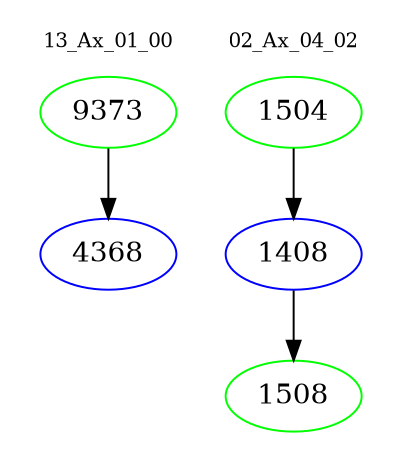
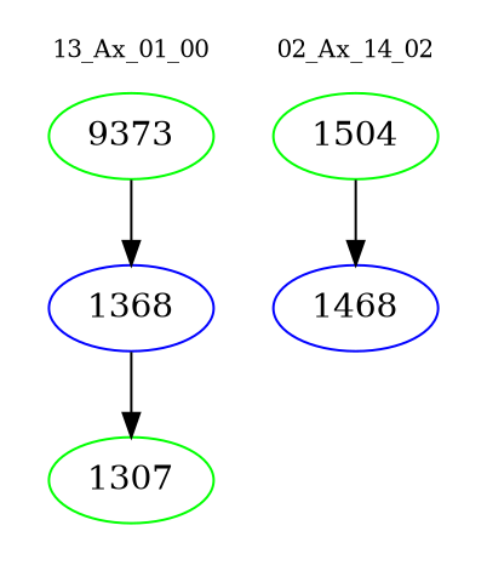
  digraph {
    node [color=green]
    edge [color=black]
    n1 [label=9373]
-   n2 [color=blue label=4368]
+   n2 [color=blue label=1368]
+   n3 [label=1307]
    n4 [label=1504]
-   n5 [color=blue label=1408]
-   n6 [label=1508]
+   n5 [color=blue label=1468]
    subgraph cluster_1 {
      color=white
      fontsize=10
      label="13_Ax_01_00"
      n1
      n2
+     n3
    }
    subgraph cluster_2 {
      color=white
      fontsize=10
-     label="02_Ax_04_02"
+     label="02_Ax_14_02"
      n4
      n5
-     n6
    }
    n1 -> n2
+   n2 -> n3
    n4 -> n5
-   n5 -> n6
  }
